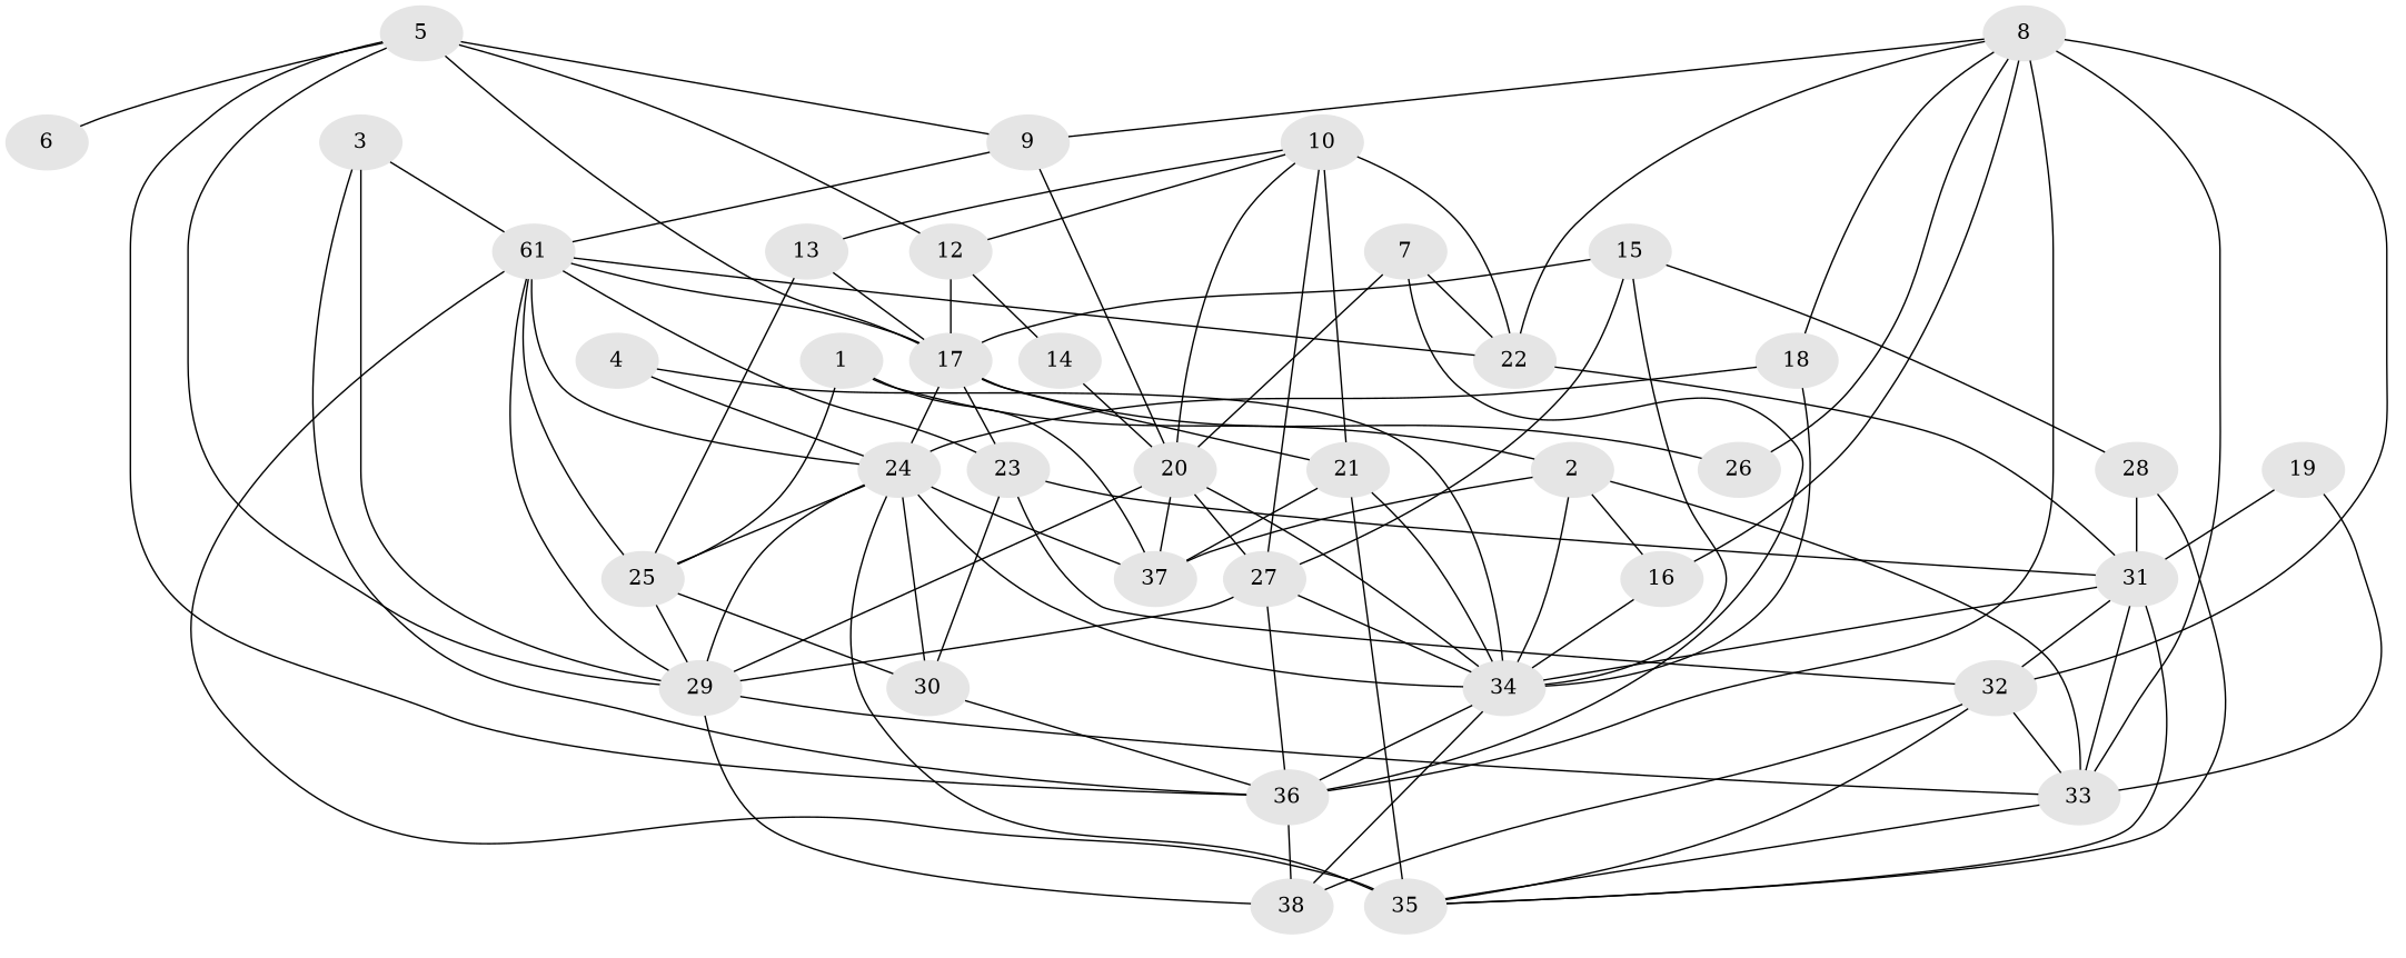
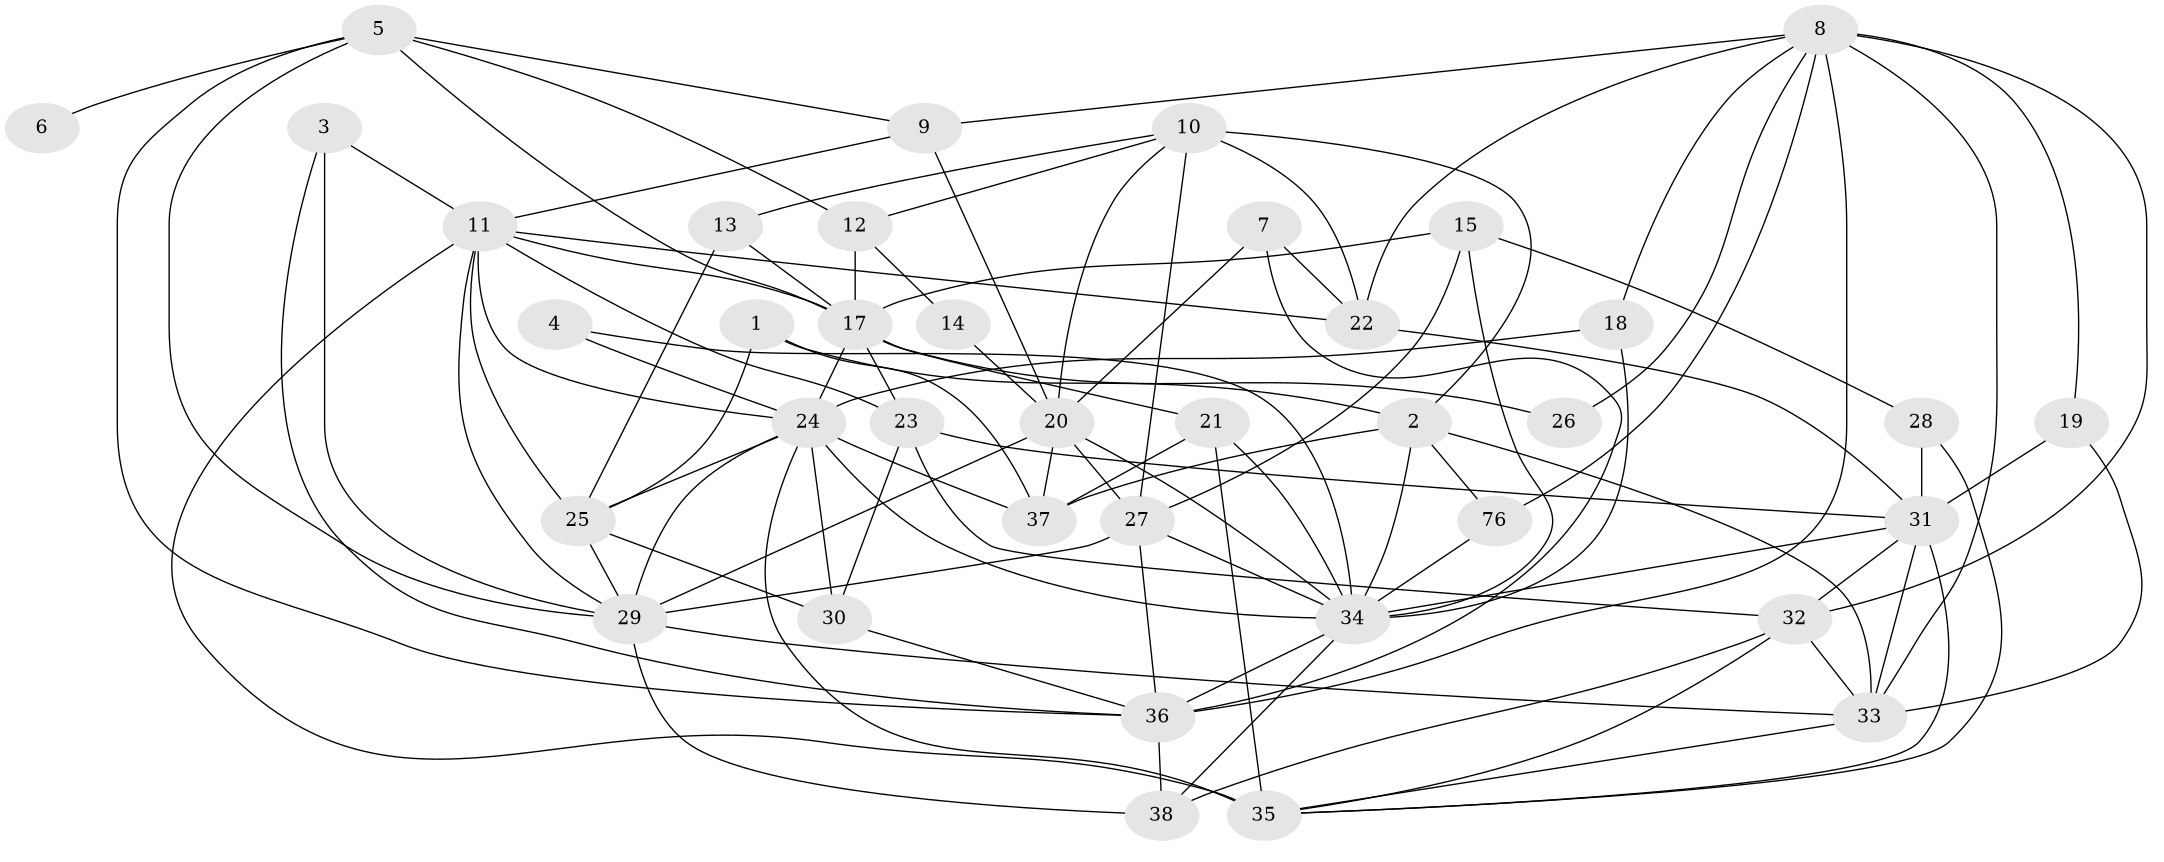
  graph {
    node [color=gray90 style=filled]
    edge [weight=1.0]
    1
    2
    37
    25
-   16
+   16 [label=76]
    33
    34
    35
    36
    38
    3
-   11 [label=61]
+   11
    29
    24
    17
    22
    23
    4
    30
    5
    6
    9
    12
    20
    14
    26
    21
    7
    27
    31
    8
    18
    19
    32
    10
    13
    15
    28
    1 -- 2
    1 -- 37
    1 -- 25
    2 -- 37
    2 -- 16
    2 -- 33
    2 -- 34
    25 -- 29
    25 -- 30
    16 -- 34
    33 -- 35
    34 -- 36
    34 -- 38
    36 -- 38
    3 -- 36
    3 -- 11
    3 -- 29
    11 -- 25
    11 -- 35
    11 -- 29
    11 -- 24
    11 -- 17
    11 -- 22
    11 -- 23
    29 -- 33
    29 -- 38
    24 -- 37
    24 -- 25
    24 -- 34
    24 -- 35 [weight=3.0]
    24 -- 29
    24 -- 30
    17 -- 24 [weight=2.0]
    17 -- 23
    17 -- 26
    17 -- 21
    22 -- 31
    23 -- 30
    23 -- 31
    23 -- 32
    4 -- 34
    4 -- 24
    30 -- 36
    5 -- 36
    5 -- 29
    5 -- 17
    5 -- 6 [weight=2.0]
    5 -- 9
    5 -- 12 [weight=2.0]
    9 -- 11
    9 -- 20
    12 -- 17
    12 -- 14
    20 -- 37
    20 -- 34
    20 -- 29
    20 -- 27
    14 -- 20
    21 -- 37
    21 -- 34
    21 -- 35
    7 -- 36
    7 -- 22
    7 -- 20
    27 -- 34
    27 -- 36
    27 -- 29
    31 -- 33
    31 -- 34
    31 -- 35
    31 -- 32
    8 -- 16
    8 -- 33
    8 -- 36
    8 -- 22
    8 -- 9
    8 -- 26
    8 -- 18
+   8 -- 19
    8 -- 32 [weight=2.0]
    18 -- 34
    18 -- 24
    19 -- 33
    19 -- 31
    32 -- 33
    32 -- 35
    32 -- 38
    10 -- 22
    10 -- 12
    10 -- 20
-   10 -- 21 [weight=2.0]
+   10 -- 2 [weight=2.0]
    10 -- 27
    10 -- 13
    13 -- 25 [weight=2.0]
    13 -- 17
    15 -- 34
    15 -- 17
    15 -- 27
    15 -- 28
    28 -- 35
    28 -- 31
  }
